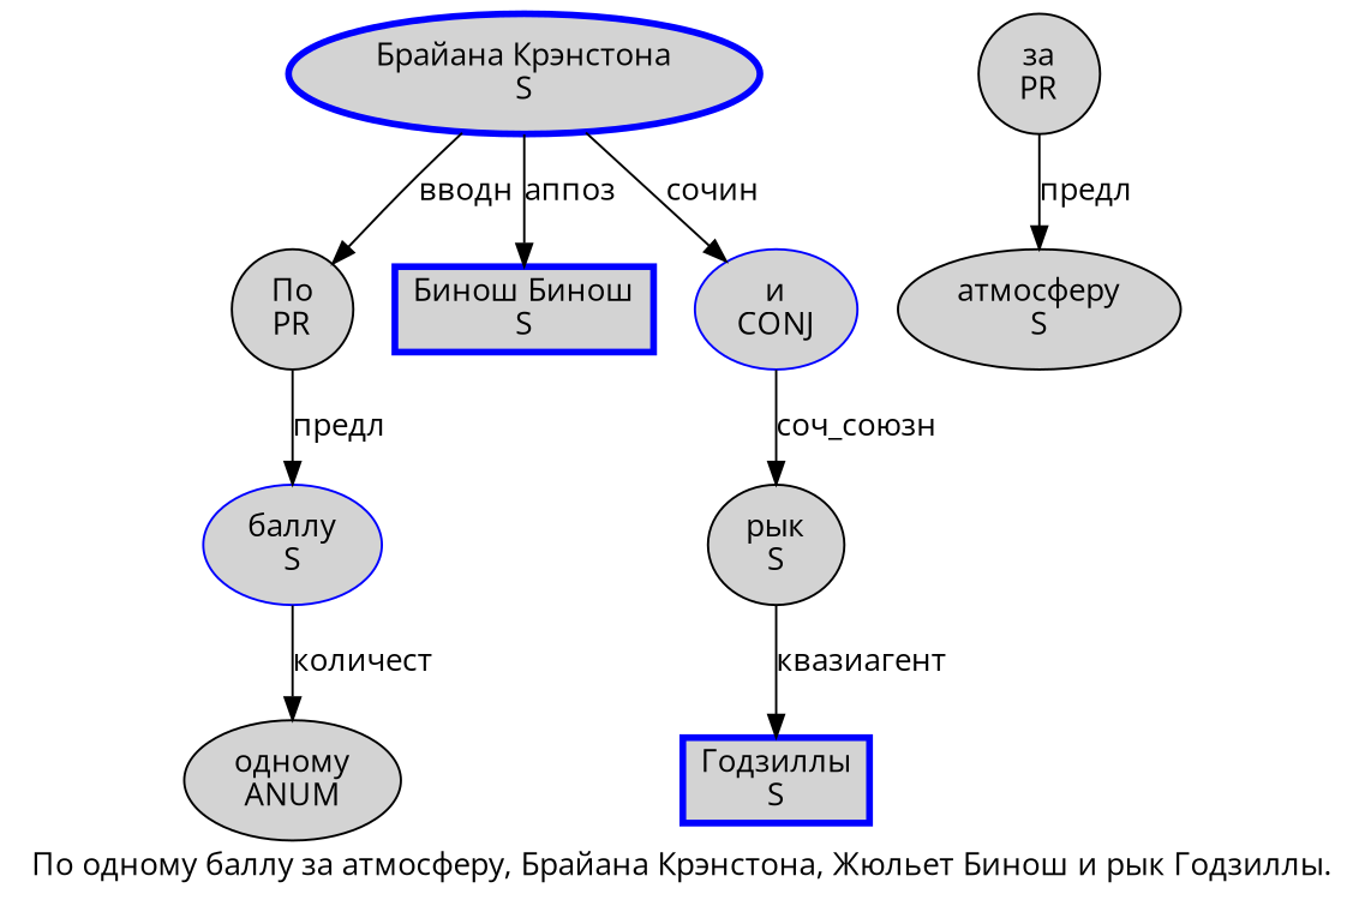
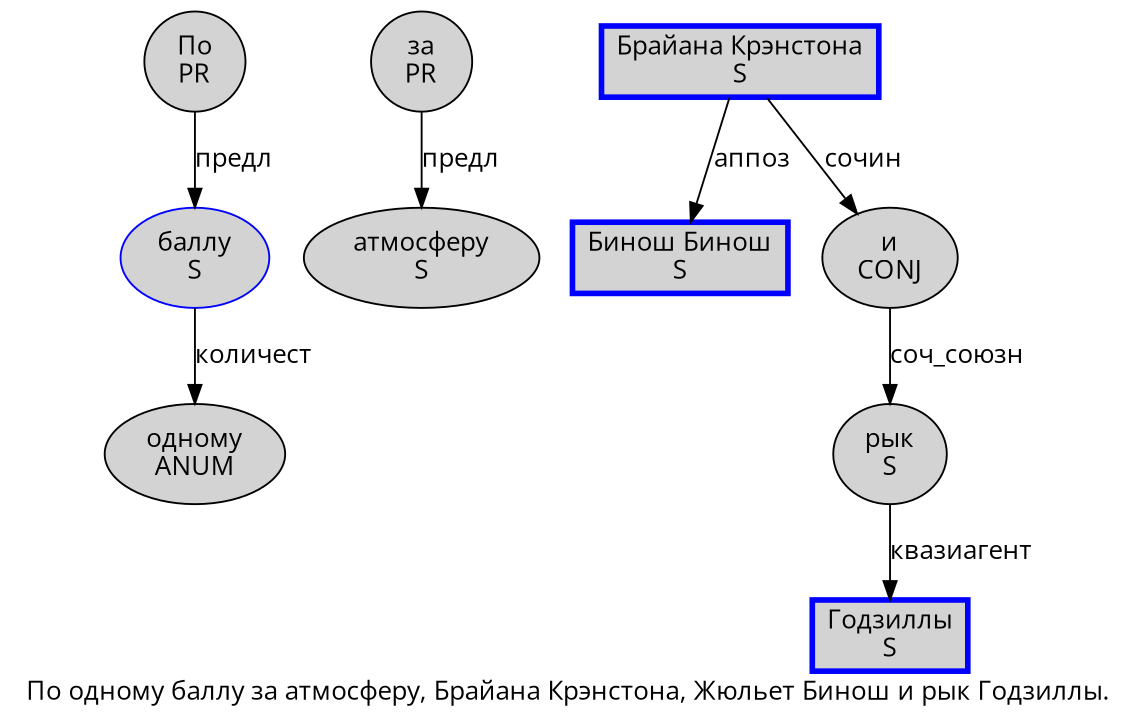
  digraph {
    fontname="Open Sans"
    label="По одному баллу за атмосферу, Брайана Крэнстона, Жюльет Бинош и рык Годзиллы."
    node [fillcolor=lightgray fontname="Open Sans" penwidth=1 shape=ellipse style=filled]
    edge [fontname="Open Sans"]
    n1 [label="По\nPR"]
    n2 [color=blue label="баллу\nS"]
    n3 [label="одному\nANUM"]
    n4 [label="за\nPR"]
    n5 [label="атмосферу\nS"]
-   n6 [color=blue label="Брайана Крэнстона\nS" penwidth=3]
+   n6 [color=blue label="Брайана Крэнстона\nS" penwidth=3 shape=box]
    n7 [color=blue label="Бинош Бинош\nS" penwidth=3 shape=box]
-   n8 [label="и\nCONJ" color=blue]
+   n8 [label="и\nCONJ"]
    n9 [label="рык\nS"]
    n10 [color=blue label="Годзиллы\nS" penwidth=3 shape=box]
    n1 -> n2 [label="предл"]
    n2 -> n3 [label="количест"]
    n4 -> n5 [label="предл"]
-   n6 -> n1 [label="вводн"]
    n6 -> n7 [label="аппоз"]
    n6 -> n8 [label="сочин"]
    n8 -> n9 [label="соч_союзн"]
    n9 -> n10 [label="квазиагент"]
  }
